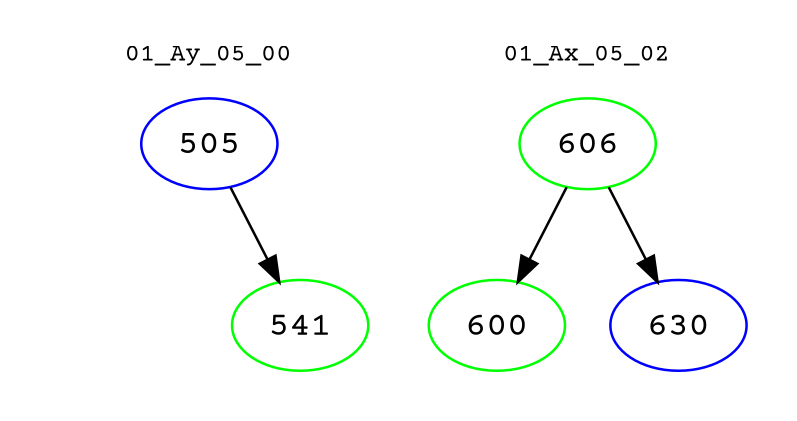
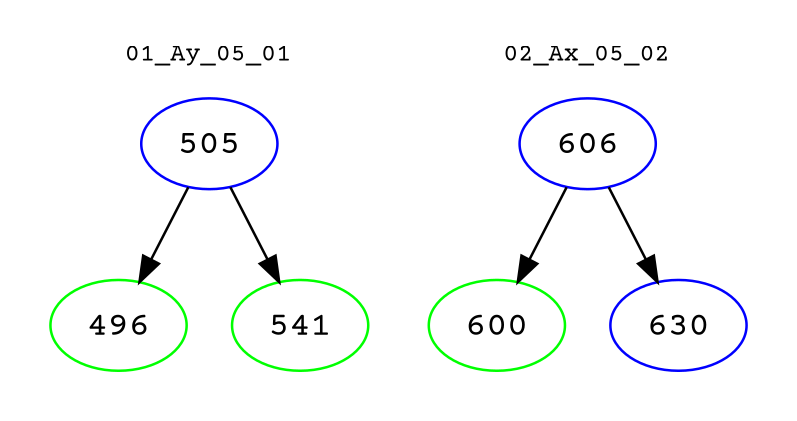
  digraph {
    fontname="Courier Prime"
    node [color=blue fontname="Courier Prime"]
    edge [color=black fontname="Courier Prime"]
    n1 [label=505]
+   n2 [color=green label=496]
    n3 [color=green label=541]
-   n4 [color=green label=606]
+   n4 [label=606]
    n5 [color=green label=600]
    n6 [label=630]
    subgraph cluster_1 {
      color=white
      fontsize=10
-     label="01_Ay_05_00"
+     label="01_Ay_05_01"
      n1
+     n2
      n3
    }
    subgraph cluster_2 {
      color=white
      fontsize=10
-     label="01_Ax_05_02"
+     label="02_Ax_05_02"
      n4
      n5
      n6
    }
+   n1 -> n2
    n1 -> n3
    n4 -> n5
    n4 -> n6
  }
